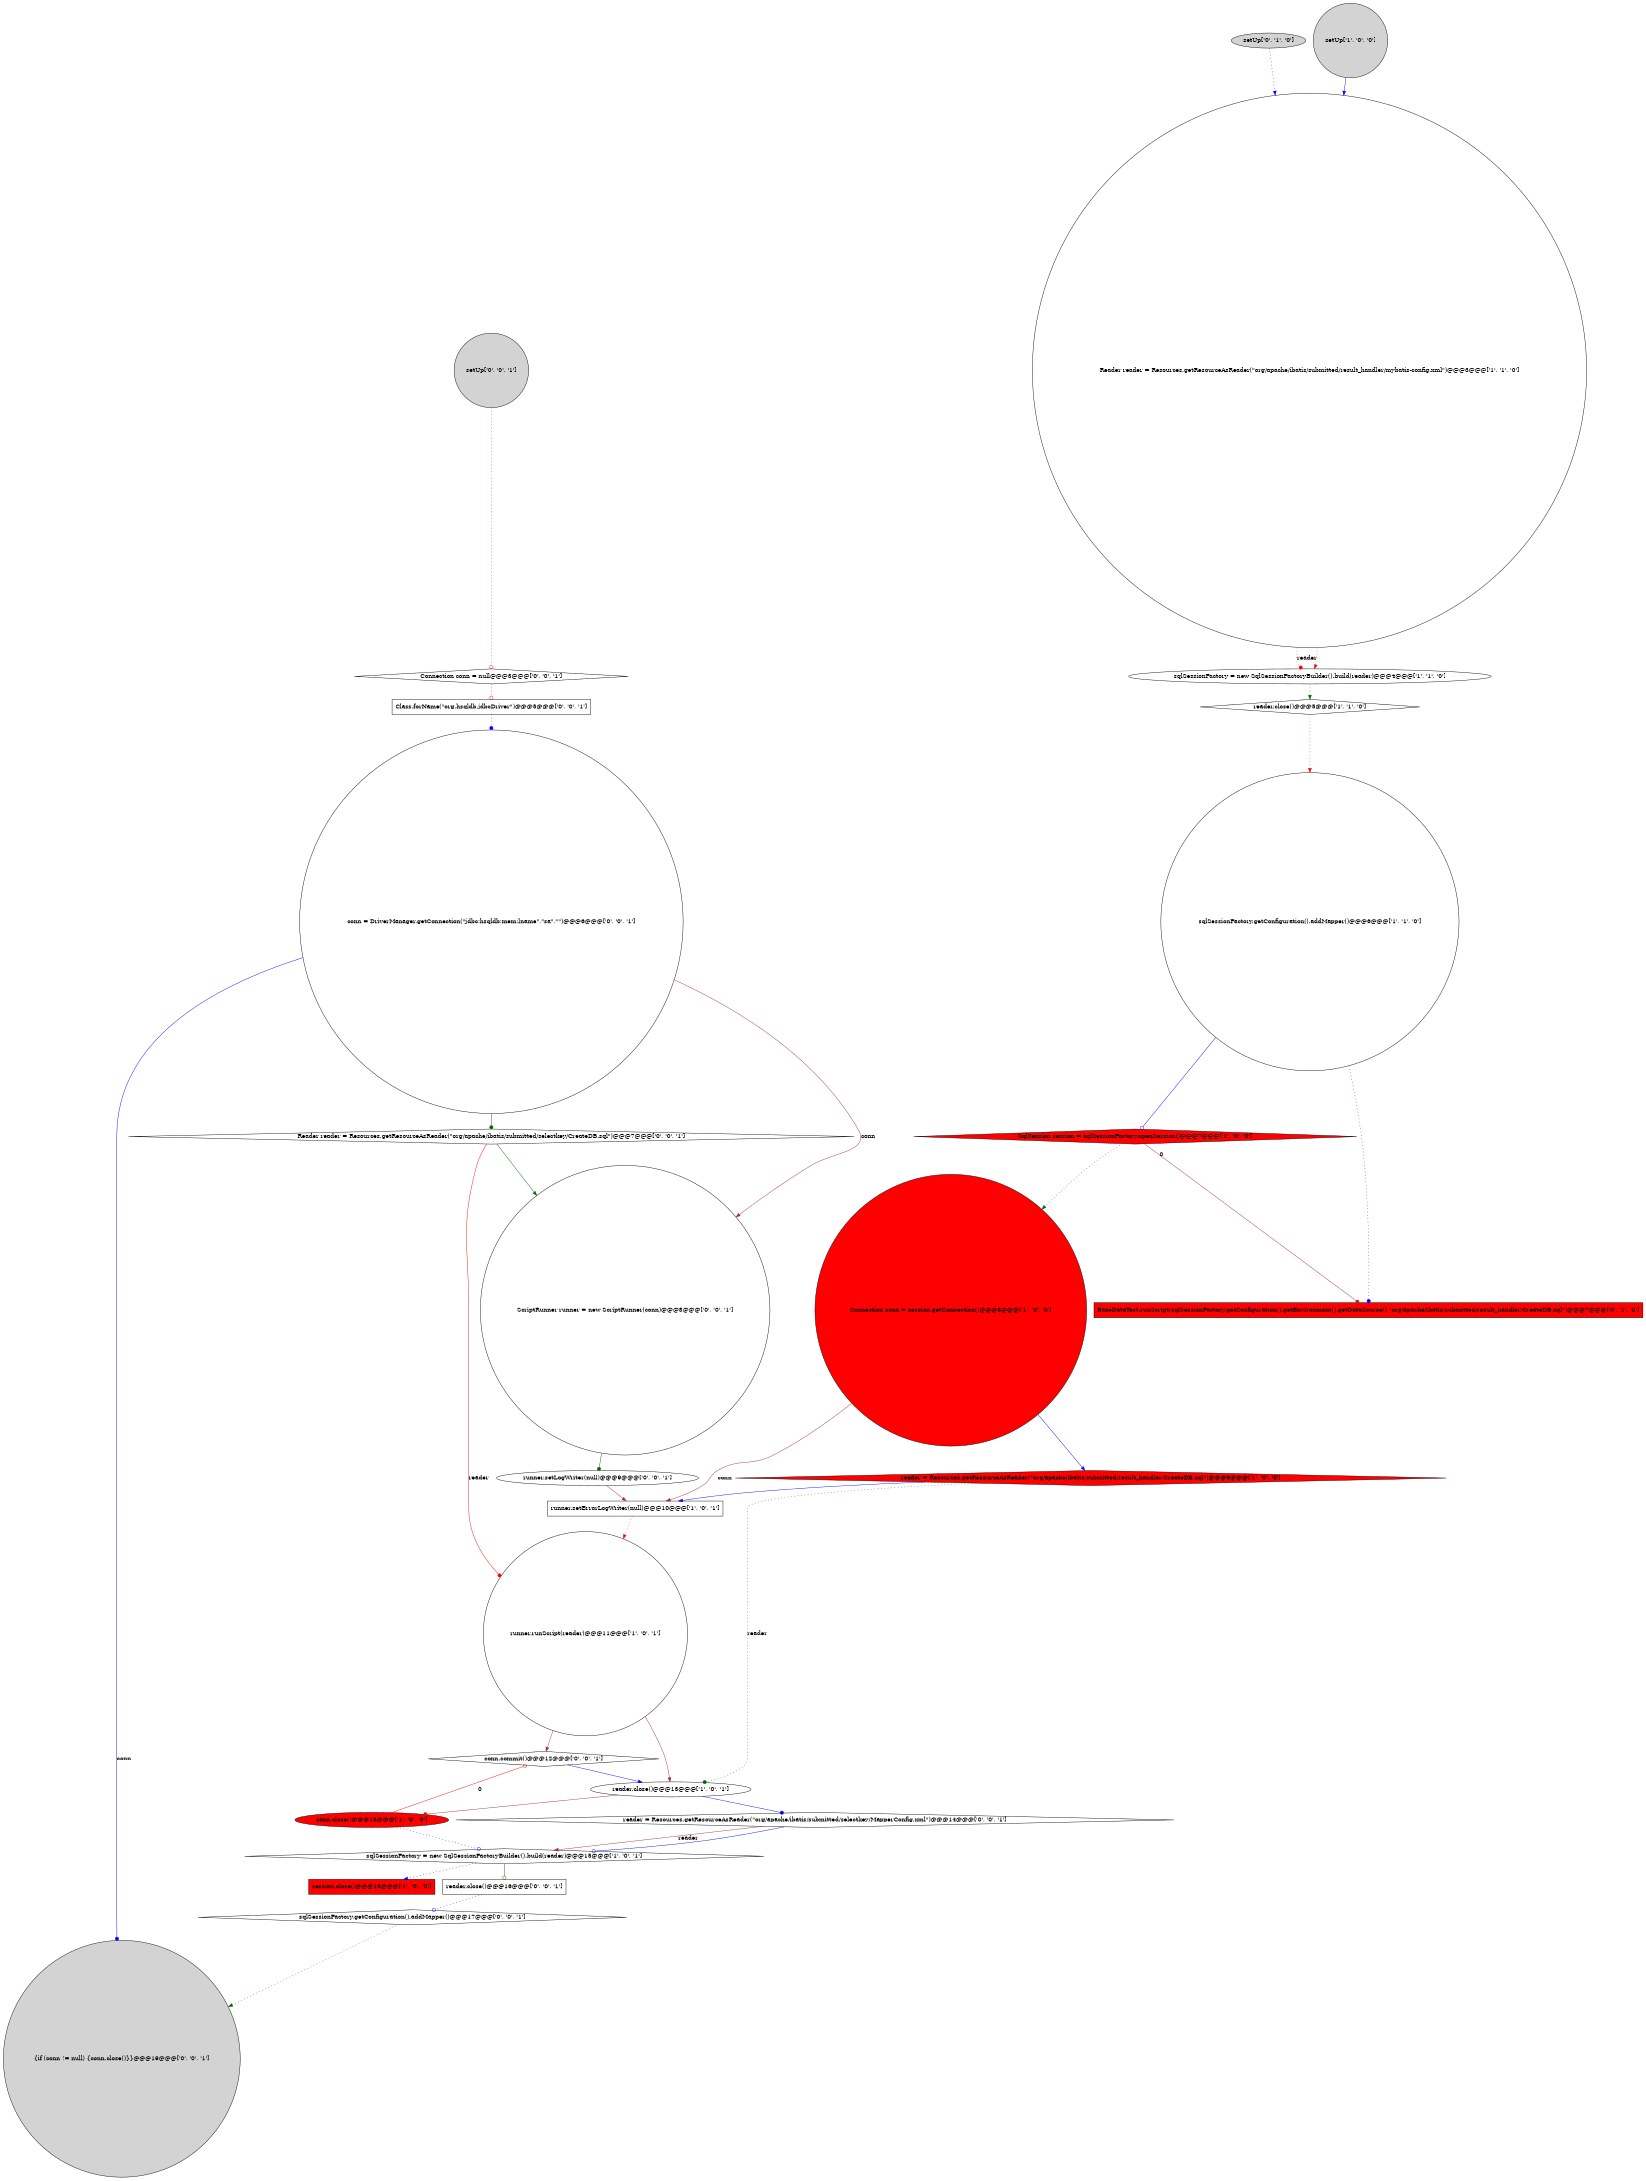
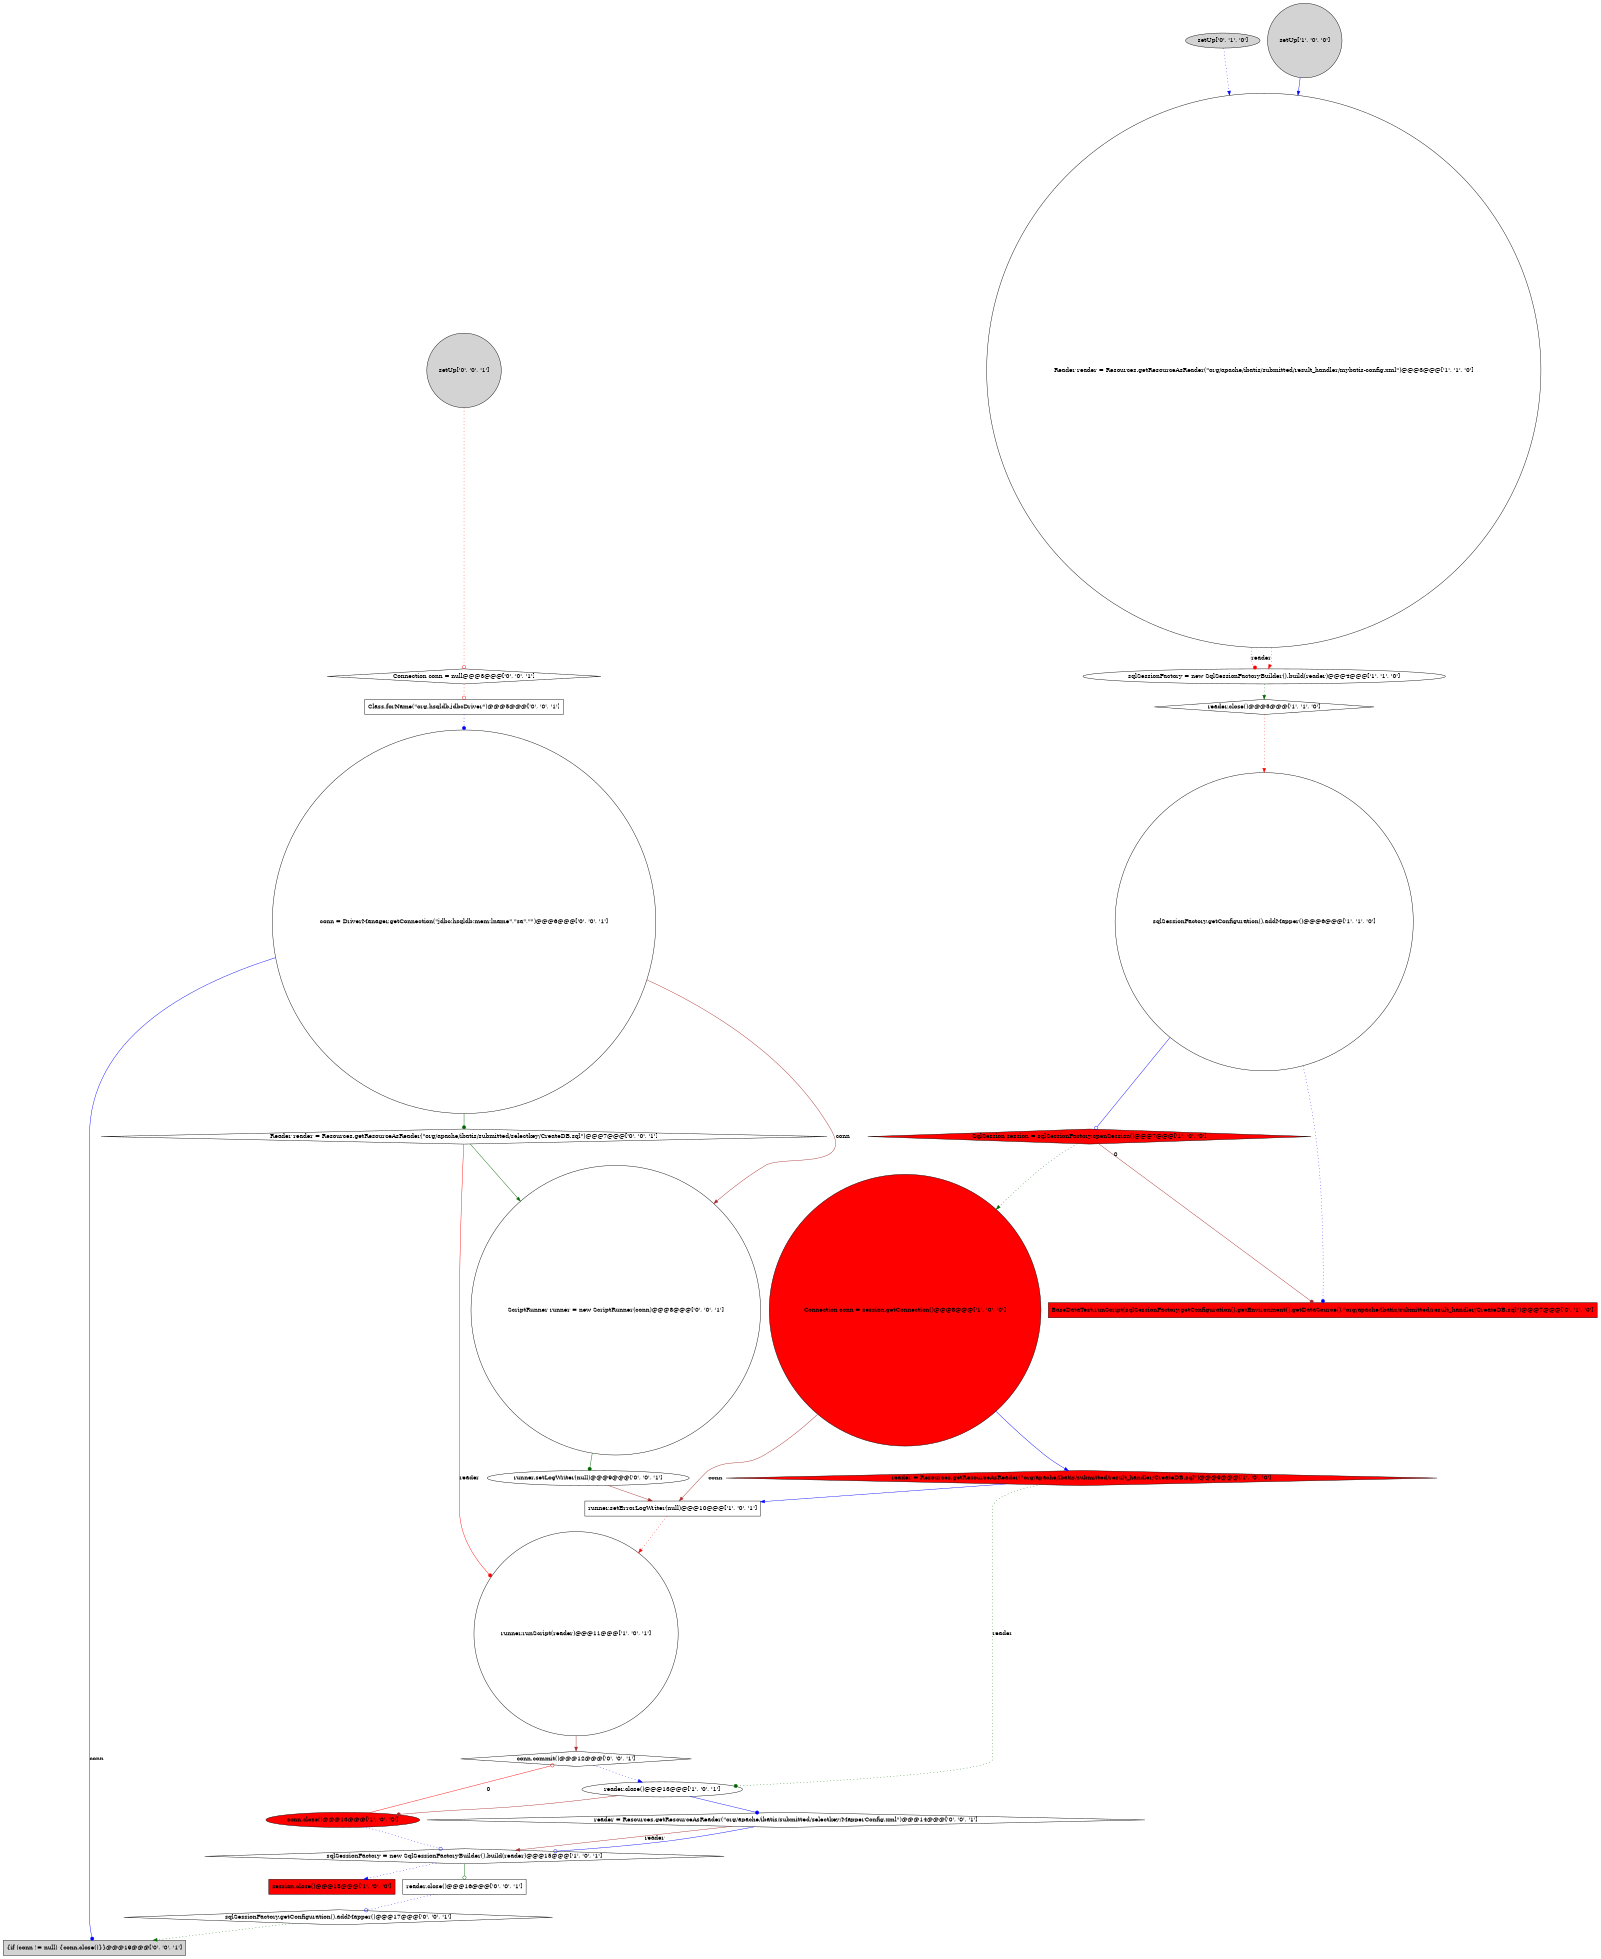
  digraph {
    node [fillcolor=white shape=circle style=filled]
    edge [arrowhead=normal color=blue style=solid]
    n1 [label="runner.setLogWriter(null)@@@9@@@['0', '0', '1']" shape=ellipse]
    n2 [label="runner.setErrorLogWriter(null)@@@10@@@['1', '0', '1']" shape=box]
    n3 [label="runner.runScript(reader)@@@11@@@['1', '0', '1']"]
    n4 [fillcolor=lightgray label="setUp['0', '0', '1']"]
    n5 [label="Connection conn = null@@@3@@@['0', '0', '1']" shape=diamond]
    n6 [label="Class.forName(\"org.hsqldb.jdbcDriver\")@@@5@@@['0', '0', '1']" shape=box]
    n7 [fillcolor=red label="SqlSession session = sqlSessionFactory.openSession()@@@7@@@['1', '0', '0']" shape=diamond]
    n8 [fillcolor=red label="Connection conn = session.getConnection()@@@8@@@['1', '0', '0']"]
    n9 [fillcolor=red label="BaseDataTest.runScript(sqlSessionFactory.getConfiguration().getEnvironment().getDataSource(),\"org/apache/ibatis/submitted/result_handler/CreateDB.sql\")@@@7@@@['0', '1', '0']" shape=box]
    n10 [fillcolor=red label="reader = Resources.getResourceAsReader(\"org/apache/ibatis/submitted/result_handler/CreateDB.sql\")@@@9@@@['1', '0', '0']" shape=diamond]
    n11 [fillcolor=red label="session.close()@@@15@@@['1', '0', '0']" shape=box]
    n12 [fillcolor=lightgray label="setUp['0', '1', '0']" shape=ellipse]
    n13 [label="Reader reader = Resources.getResourceAsReader(\"org/apache/ibatis/submitted/result_handler/mybatis-config.xml\")@@@3@@@['1', '1', '0']"]
    n14 [label="sqlSessionFactory = new SqlSessionFactoryBuilder().build(reader)@@@4@@@['1', '1', '0']" shape=ellipse]
    n15 [fillcolor=red label="conn.close()@@@13@@@['1', '0', '0']" shape=ellipse]
    n16 [label="sqlSessionFactory = new SqlSessionFactoryBuilder().build(reader)@@@15@@@['1', '0', '1']" shape=diamond]
    n17 [label="conn.commit()@@@12@@@['0', '0', '1']" shape=diamond]
    n18 [label="reader.close()@@@16@@@['0', '0', '1']" shape=box]
    n19 [label="reader.close()@@@13@@@['1', '0', '1']" shape=ellipse]
    n20 [label="sqlSessionFactory.getConfiguration().addMapper()@@@17@@@['0', '0', '1']" shape=diamond]
-   n21 [fillcolor=lightgray label="{if (conn != null) {conn.close()}}@@@19@@@['0', '0', '1']"]
+   n21 [fillcolor=lightgray label="{if (conn != null) {conn.close()}}@@@19@@@['0', '0', '1']" shape=box]
    n22 [label="conn = DriverManager.getConnection(\"jdbc:hsqldb:mem:lname\",\"sa\",\"\")@@@6@@@['0', '0', '1']"]
    n23 [label="Reader reader = Resources.getResourceAsReader(\"org/apache/ibatis/submitted/selectkey/CreateDB.sql\")@@@7@@@['0', '0', '1']" shape=diamond]
    n24 [label="ScriptRunner runner = new ScriptRunner(conn)@@@8@@@['0', '0', '1']"]
    n25 [label="reader.close()@@@5@@@['1', '1', '0']" shape=diamond]
    n26 [label="reader = Resources.getResourceAsReader(\"org/apache/ibatis/submitted/selectkey/MapperConfig.xml\")@@@14@@@['0', '0', '1']" shape=diamond]
    n27 [fillcolor=lightgray label="setUp['1', '0', '0']"]
    n28 [label="sqlSessionFactory.getConfiguration().addMapper()@@@6@@@['1', '1', '0']"]
    n1 -> n2 [color=brown]
    n2 -> n3 [color=red style=dotted]
    n3 -> n17 [color=brown]
-   n3 -> n19 [color=brown]
    n4 -> n5 [arrowhead=odot color=red style=dotted]
    n5 -> n6 [arrowhead=odot color=red style=dotted]
    n6 -> n22 [arrowhead=dot style=dotted]
    n7 -> n8 [color=darkgreen style=dotted]
    n7 -> n9 [arrowhead=dot color=brown label=0]
    n8 -> n2 [color=brown label=conn]
    n8 -> n10
    n10 -> n2
    n10 -> n19 [arrowhead=dot color=darkgreen label=reader style=dotted]
    n12 -> n13 [style=dotted]
    n13 -> n14 [arrowhead=dot color=red label=reader style=dotted]
    n13 -> n14 [color=red style=dotted]
    n14 -> n25 [color=darkgreen style=dotted]
    n15 -> n16 [arrowhead=odot style=dotted]
    n15 -> n17 [arrowhead=odot color=red label=0]
    n16 -> n11 [style=dotted]
    n16 -> n18 [arrowhead=odot color=darkgreen]
-   n17 -> n19
+   n17 -> n19 [style=dotted]
    n18 -> n20 [arrowhead=odot style=dotted]
    n19 -> n15 [arrowhead=dot color=brown]
    n19 -> n26 [arrowhead=dot]
    n20 -> n21 [color=darkgreen style=dotted]
    n22 -> n21 [arrowhead=dot label=conn]
    n22 -> n23 [arrowhead=dot color=darkgreen]
    n22 -> n24 [color=brown label=conn]
    n23 -> n3 [arrowhead=dot color=red label=reader]
    n23 -> n24 [color=darkgreen]
    n24 -> n1 [arrowhead=dot color=darkgreen]
    n25 -> n28 [color=red style=dotted]
    n26 -> n16 [color=brown label=reader]
    n26 -> n16 [arrowhead=odot]
    n27 -> n13
    n28 -> n7 [arrowhead=odot]
    n28 -> n9 [arrowhead=dot style=dotted]
  }
